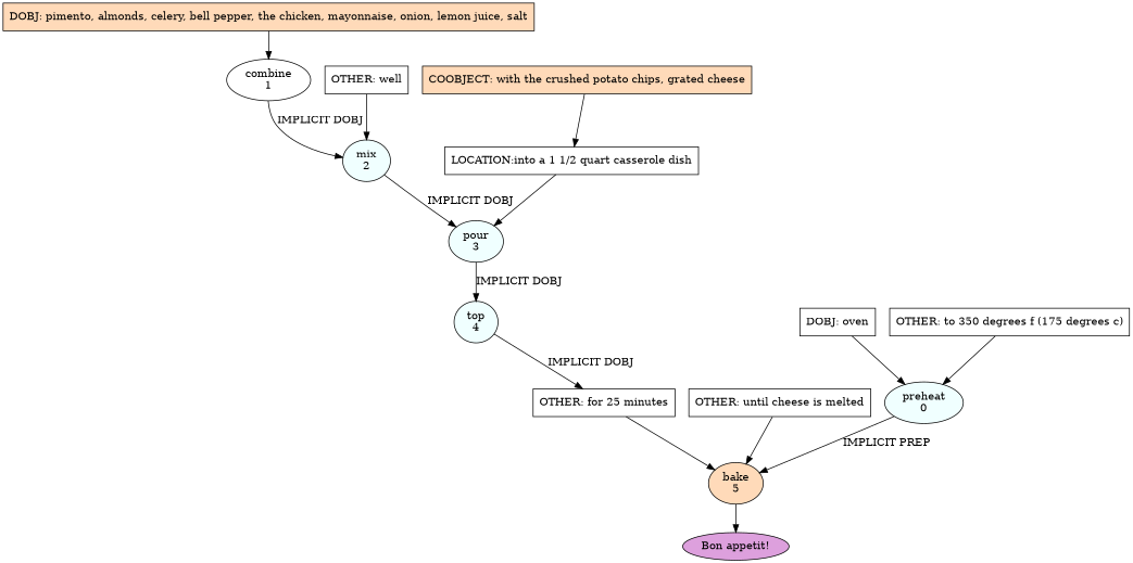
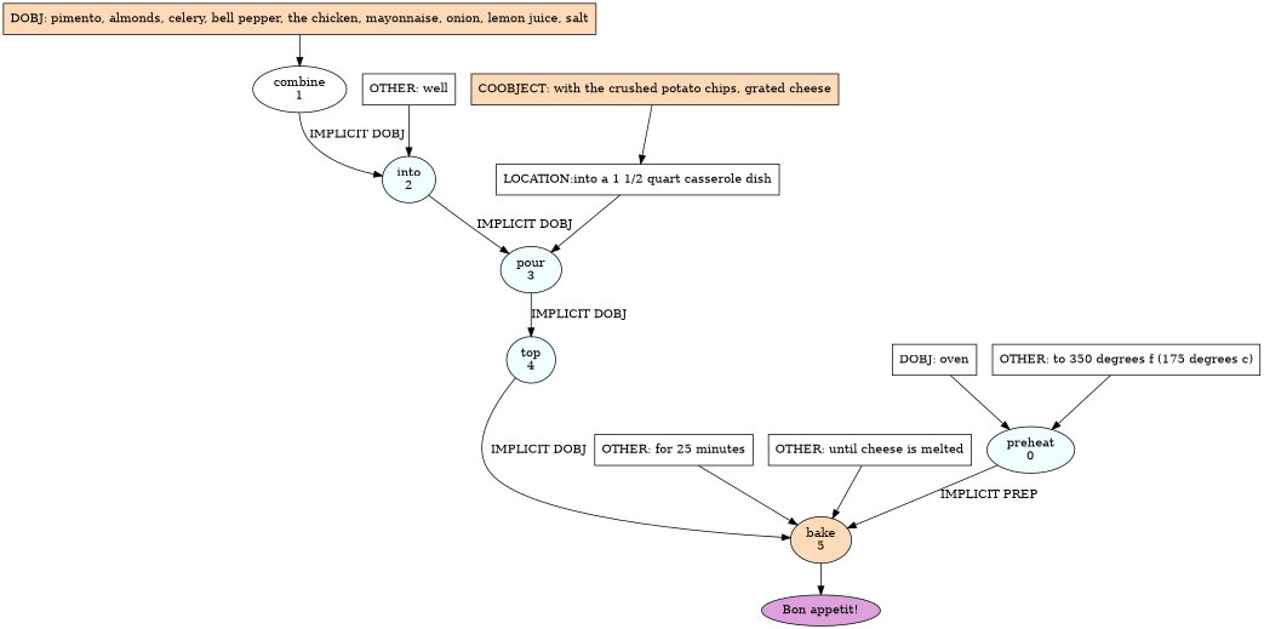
  digraph {
    fontname="DejaVu Serif"
    node [fillcolor=white fontname="DejaVu Serif" shape=box style=filled]
    edge [fontname="DejaVu Serif"]
    n1 [fillcolor=azure label="preheat\n0" shape=oval]
    n2 [fillcolor=peachpuff label="bake\n5" shape=oval]
    n3 [fillcolor=plum label="Bon appetit!" shape=oval]
    n4 [label="combine\n1" shape=oval]
-   n5 [fillcolor=azure label="mix\n2" shape=oval]
+   n5 [fillcolor=azure label="into\n2" shape=oval]
    n6 [fillcolor=azure label="pour\n3" shape=oval]
    n7 [fillcolor=azure label="top\n4" shape=oval]
    n8 [label="DOBJ: oven"]
    n9 [label="OTHER: to 350 degrees f (175 degrees c)"]
    n10 [fillcolor=peachpuff label="DOBJ: pimento, almonds, celery, bell pepper, the chicken, mayonnaise, onion, lemon juice, salt"]
    n11 [label="OTHER: well"]
    n12 [label="LOCATION:into a 1 1/2 quart casserole dish"]
    n13 [fillcolor=peachpuff label="COOBJECT: with the crushed potato chips, grated cheese"]
    n14 [label="OTHER: for 25 minutes"]
    n15 [label="OTHER: until cheese is melted"]
    n1 -> n2 [label="IMPLICIT PREP"]
    n2 -> n3
    n4 -> n5 [label="IMPLICIT DOBJ"]
    n5 -> n6 [label="IMPLICIT DOBJ"]
    n6 -> n7 [label="IMPLICIT DOBJ"]
-   n7 -> n14 [label="IMPLICIT DOBJ"]
+   n7 -> n2 [label="IMPLICIT DOBJ"]
    n8 -> n1
    n9 -> n1
    n10 -> n4
    n11 -> n5
    n12 -> n6
    n13 -> n12
    n14 -> n2
    n15 -> n2
  }
